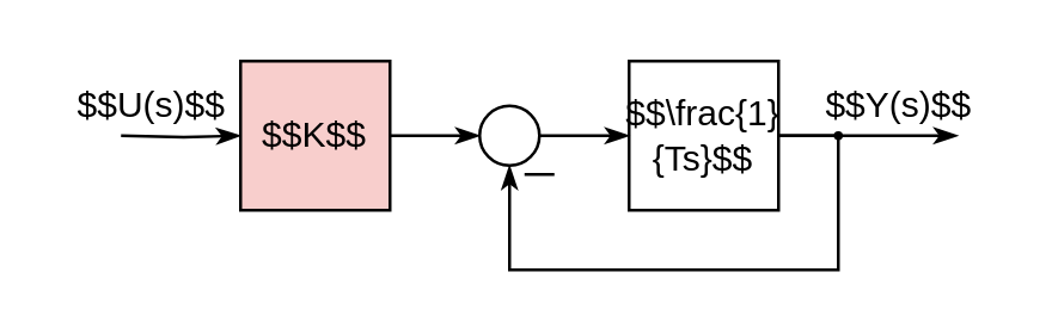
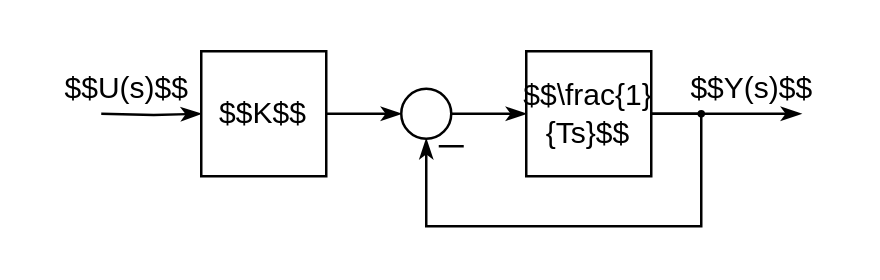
  <mxCell id="0" />
  <mxCell id="1" parent="0" />
  <mxCell id="2" style="edgeStyle=orthogonalEdgeStyle;rounded=0;orthogonalLoop=1;jettySize=auto;html=1;entryX=0.5;entryY=1;entryDx=0;entryDy=0;startSize=5;endArrow=classicThin;endFill=1;endSize=5;" edge="1" parent="1" source="4" target="9"><mxGeometry relative="1" as="geometry"><Array as="points"><mxPoint x="280" y="45" /><mxPoint x="280" y="90" /><mxPoint x="170" y="90" /></Array></mxGeometry></mxCell>
  <mxCell id="3" style="edgeStyle=orthogonalEdgeStyle;rounded=0;orthogonalLoop=1;jettySize=auto;html=1;startSize=5;endArrow=classicThin;endFill=1;endSize=5;" edge="1" parent="1" source="4"><mxGeometry relative="1" as="geometry"><mxPoint x="320" y="45" as="targetPoint" /></mxGeometry></mxCell>
  <mxCell id="4" value="$$\frac{1}{Ts}$$" style="rounded=0;whiteSpace=wrap;html=1;" vertex="1" parent="1"><mxGeometry x="210" y="20" width="50" height="50" as="geometry" /></mxCell>
  <mxCell id="5" style="edgeStyle=orthogonalEdgeStyle;rounded=0;orthogonalLoop=1;jettySize=auto;html=1;entryX=0;entryY=0.5;entryDx=0;entryDy=0;startSize=5;endArrow=classicThin;endFill=1;endSize=5;" edge="1" parent="1" source="7" target="9"><mxGeometry relative="1" as="geometry" /></mxCell>
  <mxCell id="6" style="edgeStyle=orthogonalEdgeStyle;rounded=0;orthogonalLoop=1;jettySize=auto;html=1;startSize=5;endArrow=classicThin;endFill=1;endSize=5;" edge="1" parent="1" target="7"><mxGeometry relative="1" as="geometry"><mxPoint x="40" y="45" as="sourcePoint" /></mxGeometry></mxCell>
- <mxCell id="7" value="$$K$$" style="rounded=0;whiteSpace=wrap;html=1;fillColor=#f8cecc;" vertex="1" parent="1"><mxGeometry x="80" y="20" width="50" height="50" as="geometry" /></mxCell>
+ <mxCell id="7" value="$$K$$" style="rounded=0;whiteSpace=wrap;html=1;" vertex="1" parent="1"><mxGeometry x="80" y="20" width="50" height="50" as="geometry" /></mxCell>
  <mxCell id="8" style="edgeStyle=orthogonalEdgeStyle;rounded=0;orthogonalLoop=1;jettySize=auto;html=1;entryX=0;entryY=0.5;entryDx=0;entryDy=0;endArrow=classicThin;endFill=1;endSize=5;startSize=5;" edge="1" parent="1" source="9" target="4"><mxGeometry relative="1" as="geometry" /></mxCell>
  <mxCell id="9" value="" style="ellipse;whiteSpace=wrap;html=1;" vertex="1" parent="1"><mxGeometry x="160" y="35" width="20" height="20" as="geometry" /></mxCell>
  <mxCell id="10" value="$$Y(s)$$" style="text;html=1;align=center;verticalAlign=middle;resizable=0;points=[];autosize=1;" vertex="1" parent="1"><mxGeometry x="270" y="25" width="60" height="20" as="geometry" /></mxCell>
  <mxCell id="11" value="$$U(s)$$" style="text;html=1;align=center;verticalAlign=middle;resizable=0;points=[];autosize=1;" vertex="1" parent="1"><mxGeometry x="20" y="25" width="60" height="20" as="geometry" /></mxCell>
  <mxCell id="12" value="" style="ellipse;whiteSpace=wrap;html=1;fillColor=#000000;" vertex="1" parent="1"><mxGeometry x="279" y="44" width="2" height="2" as="geometry" /></mxCell>
  <mxCell id="13" value="" style="endArrow=none;html=1;" edge="1" parent="1"><mxGeometry width="50" height="50" relative="1" as="geometry"><mxPoint x="175" y="58" as="sourcePoint" /><mxPoint x="185" y="58" as="targetPoint" /></mxGeometry></mxCell>
